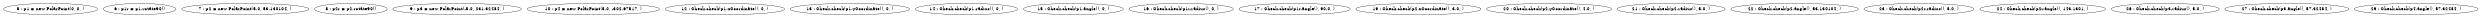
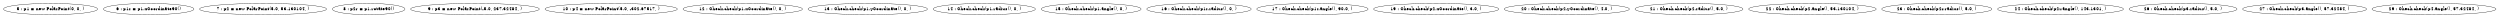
  digraph {
    "5 : p1 = new PolarPoint(0, 0, )"
-   "6 : p1r = p1.rotate90()"
+   "6 : p1r = p1.rotate90()" [label="6 : p1r = p1.xCoordinate90()"]
    "7 : p2 = new PolarPoint(5.0, 53.130104, )"
-   "8 : p2r = p2.rotate90()"
-   "9 : p3 = new PolarPoint(-5.0, 237.32484, )" [label="9 : p3 = new PolarPoint(-5.0, 231.32484, )"]
+   "8 : p2r = p2.rotate90()" [label="8 : p2r = p1.rotate90()"]
+   "9 : p3 = new PolarPoint(-5.0, 237.32484, )"
    "10 : p4 = new PolarPoint(5.0, -302.67517, )"
    "12 : Check.check(p1.xCoordinate(), 0, )"
    "13 : Check.check(p1.yCoordinate(), 0, )"
    "14 : Check.check(p1.radius(), 0, )"
    "15 : Check.check(p1.angle(), 0, )"
    "16 : Check.check(p1r.radius(), 0, )"
    "17 : Check.check(p1r.angle(), 90.0, )"
    "19 : Check.check(p2.xCoordinate(), 3.0, )"
    "20 : Check.check(p2.yCoordinate(), 4.0, )"
    "21 : Check.check(p2.radius(), 5.0, )"
    "22 : Check.check(p2.angle(), 53.130104, )"
    "23 : Check.check(p2r.radius(), 5.0, )"
    "24 : Check.check(p2r.angle(), 143.1301, )"
    "26 : Check.check(p3.radius(), 5.0, )"
    "27 : Check.check(p3.angle(), 57.32484, )"
    "29 : Check.check(p4.angle(), 57.32484, )"
  }
